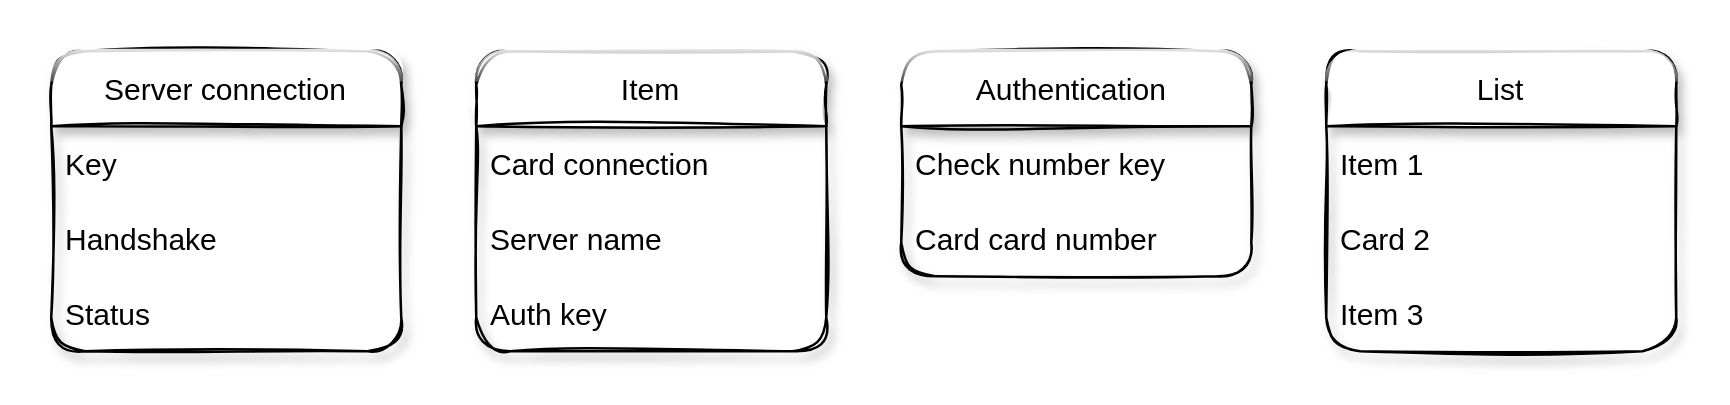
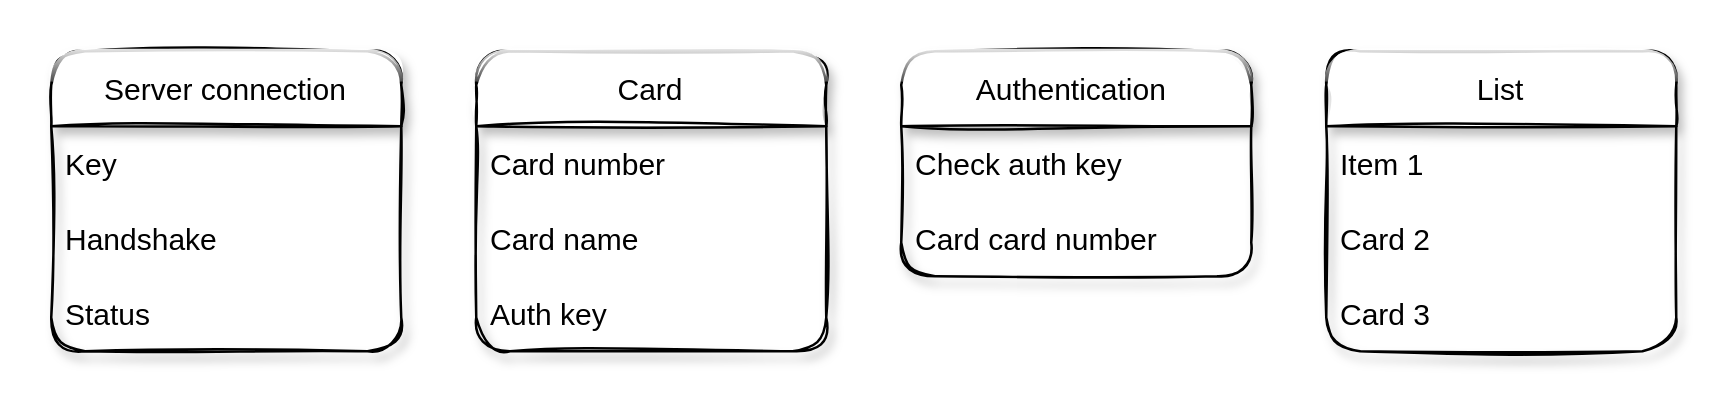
  <mxCell id="0" />
  <mxCell id="1" parent="0" />
- <mxCell id="2" value="Item" style="swimlane;fontStyle=0;childLayout=stackLayout;horizontal=1;startSize=30;horizontalStack=0;resizeParent=1;resizeParentMax=0;resizeLast=0;collapsible=1;marginBottom=0;rounded=1;shadow=1;glass=1;sketch=1;" vertex="1" parent="1"><mxGeometry x="190" y="20" width="140" height="120" as="geometry" /></mxCell>
- <mxCell id="3" value="Card connection" style="text;strokeColor=none;fillColor=none;align=left;verticalAlign=middle;spacingLeft=4;spacingRight=4;overflow=hidden;points=[[0,0.5],[1,0.5]];portConstraint=eastwest;rotatable=0;rounded=1;shadow=1;glass=1;sketch=1;" vertex="1" parent="2"><mxGeometry y="30" width="140" height="30" as="geometry" /></mxCell>
- <mxCell id="4" value="Server name" style="text;strokeColor=none;fillColor=none;align=left;verticalAlign=middle;spacingLeft=4;spacingRight=4;overflow=hidden;points=[[0,0.5],[1,0.5]];portConstraint=eastwest;rotatable=0;rounded=1;shadow=1;glass=1;sketch=1;" vertex="1" parent="2"><mxGeometry y="60" width="140" height="30" as="geometry" /></mxCell>
+ <mxCell id="2" value="Card" style="swimlane;fontStyle=0;childLayout=stackLayout;horizontal=1;startSize=30;horizontalStack=0;resizeParent=1;resizeParentMax=0;resizeLast=0;collapsible=1;marginBottom=0;rounded=1;shadow=1;glass=1;sketch=1;" vertex="1" parent="1"><mxGeometry x="190" y="20" width="140" height="120" as="geometry" /></mxCell>
+ <mxCell id="3" value="Card number" style="text;strokeColor=none;fillColor=none;align=left;verticalAlign=middle;spacingLeft=4;spacingRight=4;overflow=hidden;points=[[0,0.5],[1,0.5]];portConstraint=eastwest;rotatable=0;rounded=1;shadow=1;glass=1;sketch=1;" vertex="1" parent="2"><mxGeometry y="30" width="140" height="30" as="geometry" /></mxCell>
+ <mxCell id="4" value="Card name" style="text;strokeColor=none;fillColor=none;align=left;verticalAlign=middle;spacingLeft=4;spacingRight=4;overflow=hidden;points=[[0,0.5],[1,0.5]];portConstraint=eastwest;rotatable=0;rounded=1;shadow=1;glass=1;sketch=1;" vertex="1" parent="2"><mxGeometry y="60" width="140" height="30" as="geometry" /></mxCell>
  <mxCell id="5" value="Auth key" style="text;strokeColor=none;fillColor=none;align=left;verticalAlign=middle;spacingLeft=4;spacingRight=4;overflow=hidden;points=[[0,0.5],[1,0.5]];portConstraint=eastwest;rotatable=0;rounded=1;shadow=1;glass=1;sketch=1;" vertex="1" parent="2"><mxGeometry y="90" width="140" height="30" as="geometry" /></mxCell>
  <mxCell id="6" value="Authentication " style="swimlane;fontStyle=0;childLayout=stackLayout;horizontal=1;startSize=30;horizontalStack=0;resizeParent=1;resizeParentMax=0;resizeLast=0;collapsible=1;marginBottom=0;rounded=1;shadow=1;glass=1;sketch=1;" vertex="1" parent="1"><mxGeometry x="360" y="20" width="140" height="90" as="geometry" /></mxCell>
- <mxCell id="7" value="Check number key" style="text;strokeColor=none;fillColor=none;align=left;verticalAlign=middle;spacingLeft=4;spacingRight=4;overflow=hidden;points=[[0,0.5],[1,0.5]];portConstraint=eastwest;rotatable=0;rounded=1;shadow=1;glass=1;sketch=1;" vertex="1" parent="6"><mxGeometry y="30" width="140" height="30" as="geometry" /></mxCell>
+ <mxCell id="7" value="Check auth key" style="text;strokeColor=none;fillColor=none;align=left;verticalAlign=middle;spacingLeft=4;spacingRight=4;overflow=hidden;points=[[0,0.5],[1,0.5]];portConstraint=eastwest;rotatable=0;rounded=1;shadow=1;glass=1;sketch=1;" vertex="1" parent="6"><mxGeometry y="30" width="140" height="30" as="geometry" /></mxCell>
  <mxCell id="8" value="Card card number" style="text;strokeColor=none;fillColor=none;align=left;verticalAlign=middle;spacingLeft=4;spacingRight=4;overflow=hidden;points=[[0,0.5],[1,0.5]];portConstraint=eastwest;rotatable=0;rounded=1;shadow=1;glass=1;sketch=1;" vertex="1" parent="6"><mxGeometry y="60" width="140" height="30" as="geometry" /></mxCell>
  <mxCell id="9" value="Server connection" style="swimlane;fontStyle=0;childLayout=stackLayout;horizontal=1;startSize=30;horizontalStack=0;resizeParent=1;resizeParentMax=0;resizeLast=0;collapsible=1;marginBottom=0;rounded=1;shadow=1;glass=1;sketch=1;" vertex="1" parent="1"><mxGeometry x="20" y="20" width="140" height="120" as="geometry" /></mxCell>
  <mxCell id="10" value="Key" style="text;strokeColor=none;fillColor=none;align=left;verticalAlign=middle;spacingLeft=4;spacingRight=4;overflow=hidden;points=[[0,0.5],[1,0.5]];portConstraint=eastwest;rotatable=0;rounded=1;shadow=1;glass=1;sketch=1;" vertex="1" parent="9"><mxGeometry y="30" width="140" height="30" as="geometry" /></mxCell>
  <mxCell id="11" value="Handshake" style="text;strokeColor=none;fillColor=none;align=left;verticalAlign=middle;spacingLeft=4;spacingRight=4;overflow=hidden;points=[[0,0.5],[1,0.5]];portConstraint=eastwest;rotatable=0;rounded=1;shadow=1;glass=1;sketch=1;" vertex="1" parent="9"><mxGeometry y="60" width="140" height="30" as="geometry" /></mxCell>
  <mxCell id="12" value="Status" style="text;strokeColor=none;fillColor=none;align=left;verticalAlign=middle;spacingLeft=4;spacingRight=4;overflow=hidden;points=[[0,0.5],[1,0.5]];portConstraint=eastwest;rotatable=0;rounded=1;shadow=1;glass=1;sketch=1;" vertex="1" parent="9"><mxGeometry y="90" width="140" height="30" as="geometry" /></mxCell>
  <mxCell id="13" value="List" style="swimlane;fontStyle=0;childLayout=stackLayout;horizontal=1;startSize=30;horizontalStack=0;resizeParent=1;resizeParentMax=0;resizeLast=0;collapsible=1;marginBottom=0;rounded=1;shadow=1;glass=1;sketch=1;" vertex="1" parent="1"><mxGeometry x="530" y="20" width="140" height="120" as="geometry" /></mxCell>
  <mxCell id="14" value="Item 1" style="text;strokeColor=none;fillColor=none;align=left;verticalAlign=middle;spacingLeft=4;spacingRight=4;overflow=hidden;points=[[0,0.5],[1,0.5]];portConstraint=eastwest;rotatable=0;rounded=1;shadow=1;glass=1;sketch=1;" vertex="1" parent="13"><mxGeometry y="30" width="140" height="30" as="geometry" /></mxCell>
  <mxCell id="15" value="Card 2" style="text;strokeColor=none;fillColor=none;align=left;verticalAlign=middle;spacingLeft=4;spacingRight=4;overflow=hidden;points=[[0,0.5],[1,0.5]];portConstraint=eastwest;rotatable=0;rounded=1;shadow=1;glass=1;sketch=1;" vertex="1" parent="13"><mxGeometry y="60" width="140" height="30" as="geometry" /></mxCell>
- <mxCell id="16" value="Item 3" style="text;strokeColor=none;fillColor=none;align=left;verticalAlign=middle;spacingLeft=4;spacingRight=4;overflow=hidden;points=[[0,0.5],[1,0.5]];portConstraint=eastwest;rotatable=0;rounded=1;shadow=1;glass=1;sketch=1;" vertex="1" parent="13"><mxGeometry y="90" width="140" height="30" as="geometry" /></mxCell>
+ <mxCell id="16" value="Card 3" style="text;strokeColor=none;fillColor=none;align=left;verticalAlign=middle;spacingLeft=4;spacingRight=4;overflow=hidden;points=[[0,0.5],[1,0.5]];portConstraint=eastwest;rotatable=0;rounded=1;shadow=1;glass=1;sketch=1;" vertex="1" parent="13"><mxGeometry y="90" width="140" height="30" as="geometry" /></mxCell>
